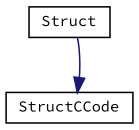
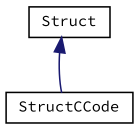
  digraph {
    rankdir=TB
    fontname="Source Code Pro"
    node [color=black fillcolor=white fontname="Source Code Pro" fontsize=10 shape=record style=filled]
    n1 [height=0.2 label=Struct width=0.4]
    n2 [height=0.2 label=StructCCode width=0.4]
-   n2 -> n1 [color=midnightblue dir=back fontname="Source Code Pro" fontsize=10 labelfontname=Helvetica labelfontsize=10 style=solid]
+   n1 -> n2 [color=midnightblue dir=back fontname="Source Code Pro" fontsize=10 labelfontname=Helvetica labelfontsize=10 style=solid]
  }
